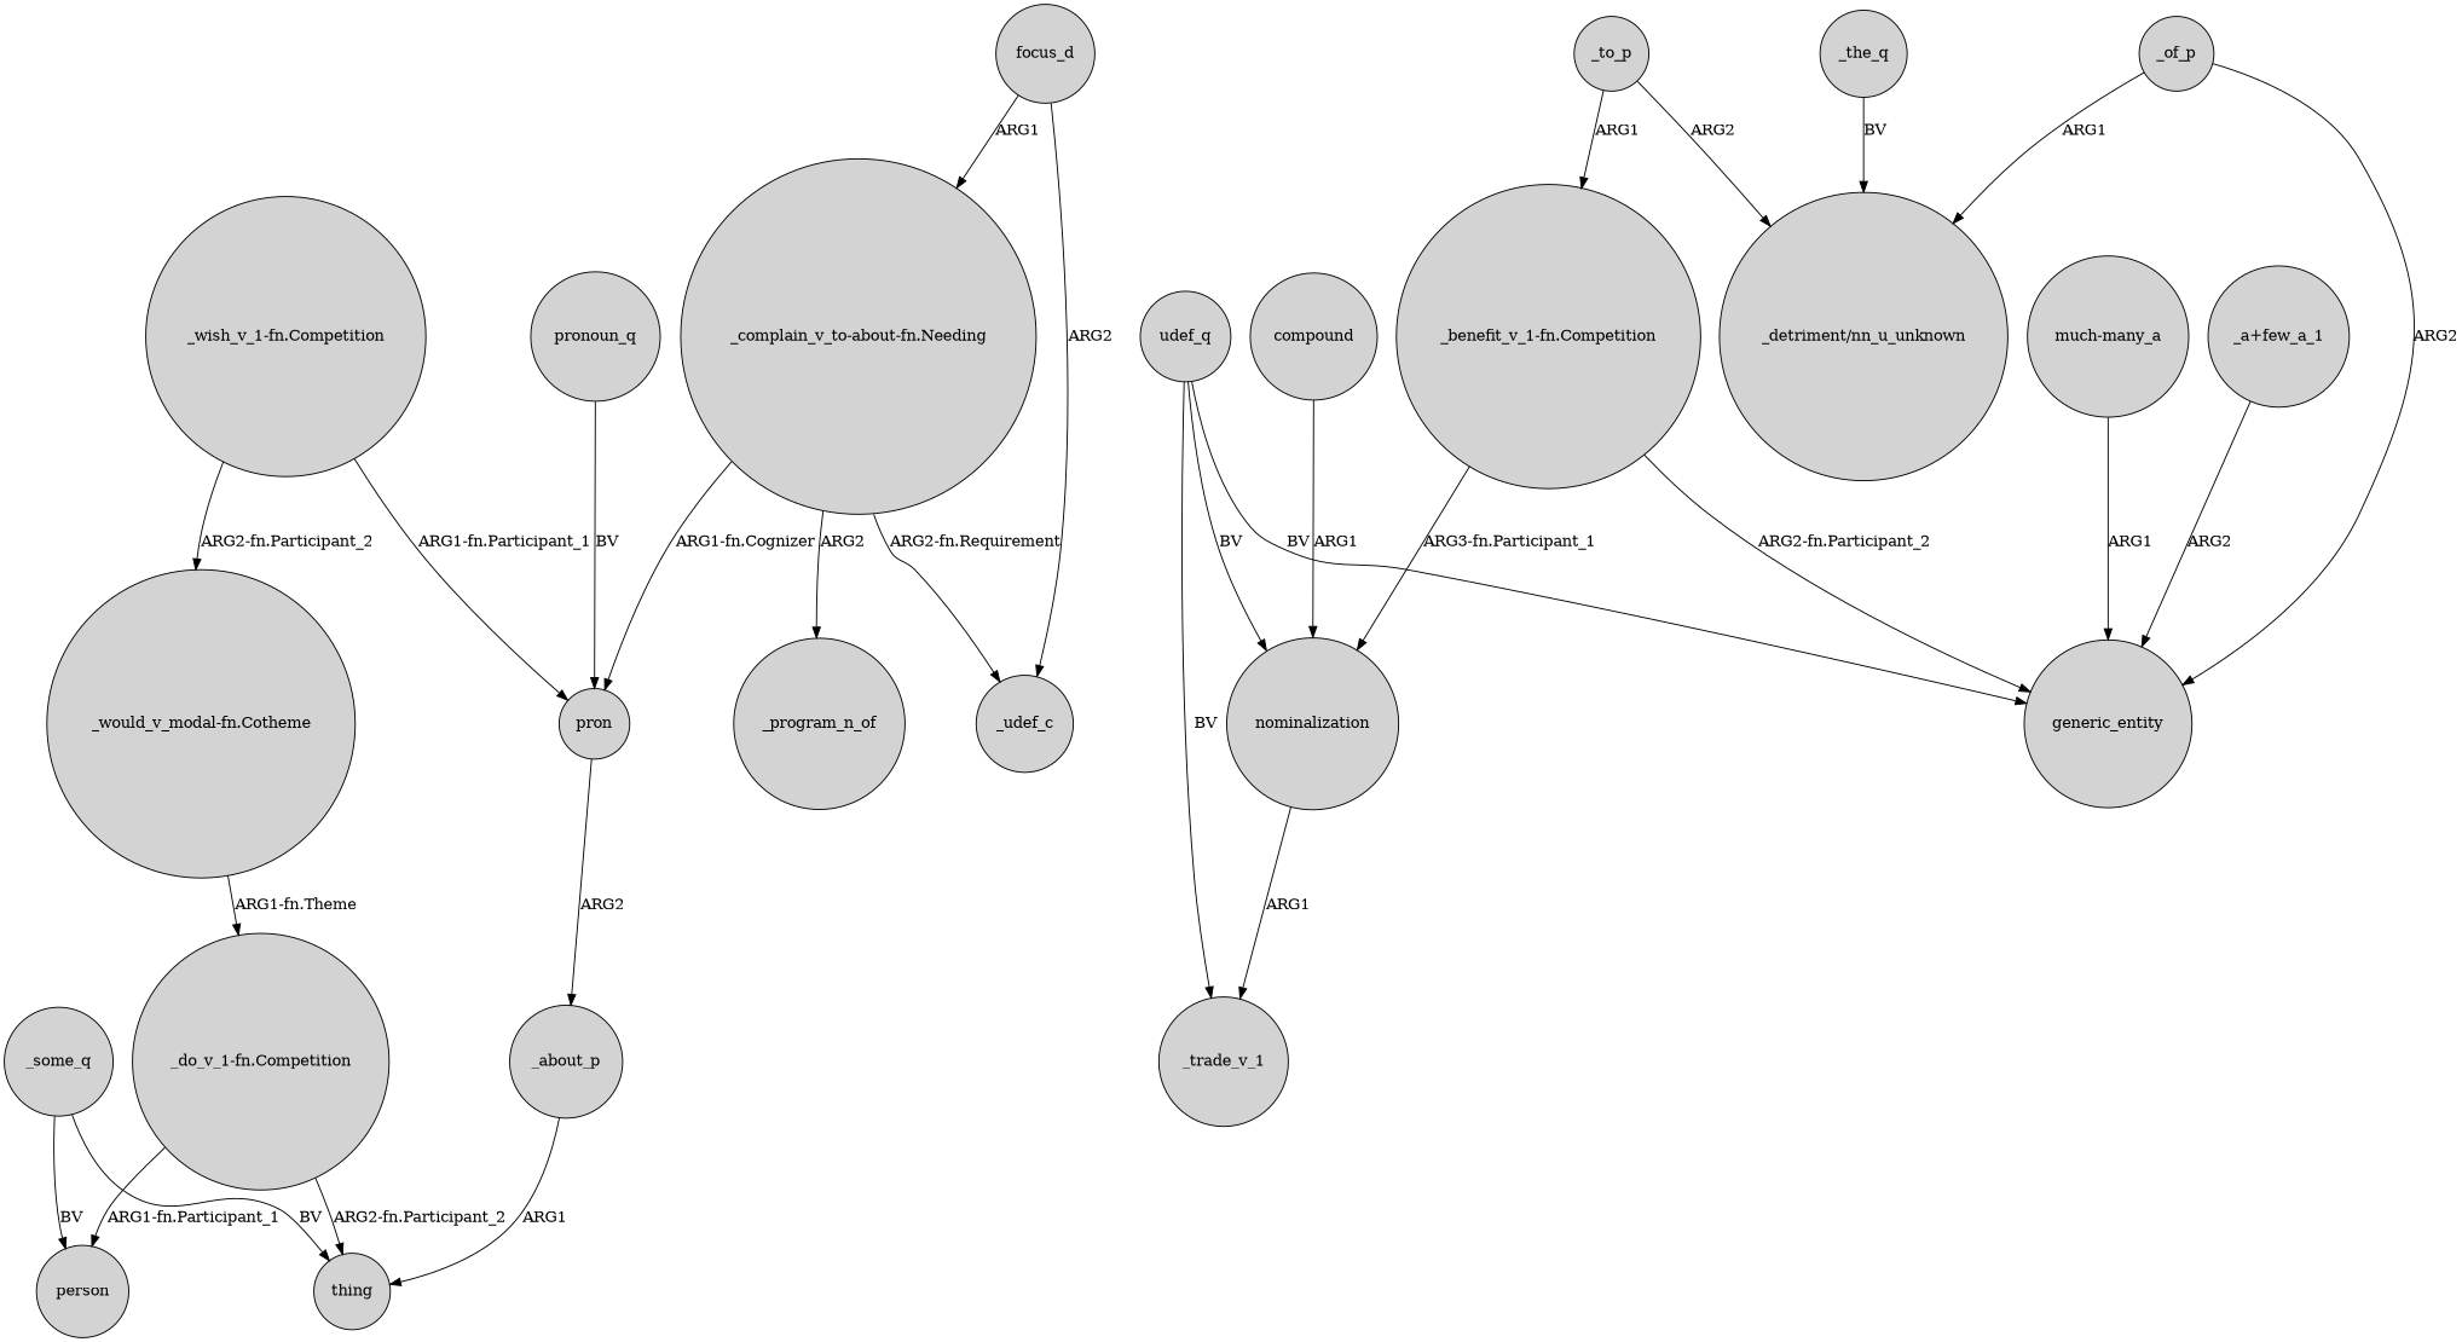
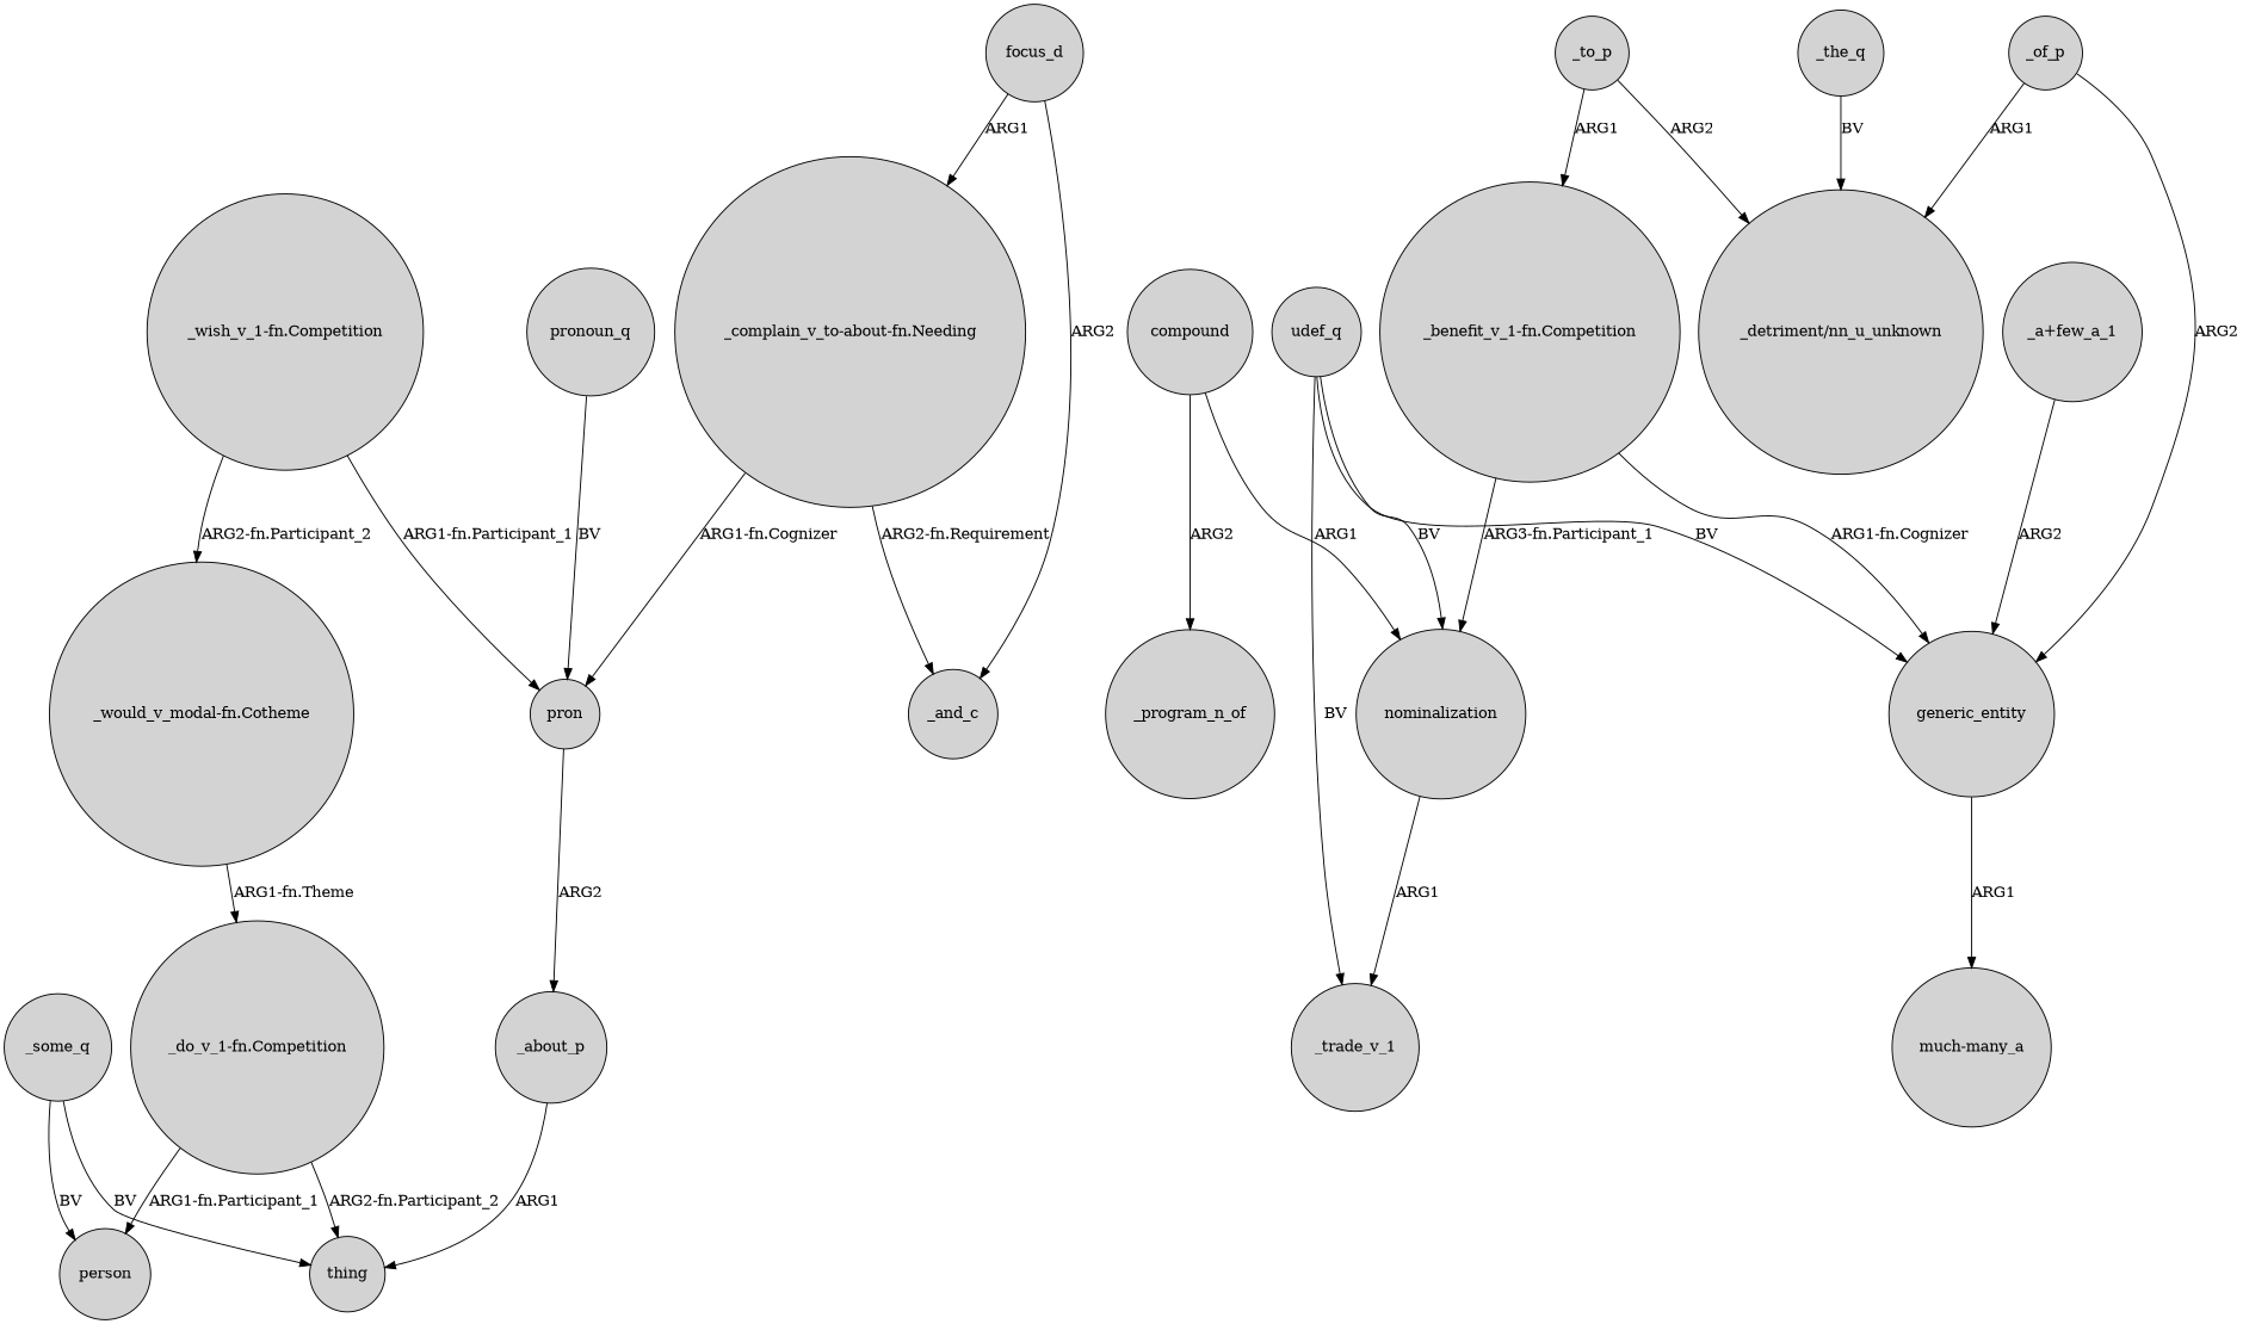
  digraph {
    node [shape=circle style=filled]
    _some_q
    person
    thing
    _about_p
    pron
    "_do_v_1-fn.Competition"
    "_complain_v_to-about-fn.Needing"
-   _and_c [label=_udef_c]
+   _and_c
    "_wish_v_1-fn.Competition"
    "_would_v_modal-fn.Cotheme"
    udef_q
    nominalization
    generic_entity
    _trade_v_1
    _the_q
    "_detriment/nn_u_unknown"
    compound
    _program_n_of
    pronoun_q
    focus_d
    "much-many_a"
    "_benefit_v_1-fn.Competition"
    _to_p
    _of_p
    "_a+few_a_1"
    _some_q -> person [label=BV]
    _some_q -> thing [label=BV]
    _about_p -> thing [label=ARG1]
    pron -> _about_p [label=ARG2]
    "_do_v_1-fn.Competition" -> person [label="ARG1-fn.Participant_1"]
    "_do_v_1-fn.Competition" -> thing [label="ARG2-fn.Participant_2"]
    "_complain_v_to-about-fn.Needing" -> pron [label="ARG1-fn.Cognizer"]
    "_complain_v_to-about-fn.Needing" -> _and_c [label="ARG2-fn.Requirement"]
    "_wish_v_1-fn.Competition" -> pron [label="ARG1-fn.Participant_1"]
    "_wish_v_1-fn.Competition" -> "_would_v_modal-fn.Cotheme" [label="ARG2-fn.Participant_2"]
    "_would_v_modal-fn.Cotheme" -> "_do_v_1-fn.Competition" [label="ARG1-fn.Theme"]
    udef_q -> nominalization [label=BV]
    udef_q -> generic_entity [label=BV]
    udef_q -> _trade_v_1 [label=BV]
    nominalization -> _trade_v_1 [label=ARG1]
    _the_q -> "_detriment/nn_u_unknown" [label=BV]
    compound -> nominalization [label=ARG1]
-   "_complain_v_to-about-fn.Needing" -> _program_n_of [label=ARG2]
+   compound -> _program_n_of [label=ARG2]
    pronoun_q -> pron [label=BV]
    focus_d -> "_complain_v_to-about-fn.Needing" [label=ARG1]
    focus_d -> _and_c [label=ARG2]
-   "much-many_a" -> generic_entity [label=ARG1]
+   generic_entity -> "much-many_a" [label=ARG1]
    "_benefit_v_1-fn.Competition" -> nominalization [label="ARG3-fn.Participant_1"]
-   "_benefit_v_1-fn.Competition" -> generic_entity [label="ARG2-fn.Participant_2"]
+   "_benefit_v_1-fn.Competition" -> generic_entity [label="ARG1-fn.Cognizer"]
    _to_p -> "_detriment/nn_u_unknown" [label=ARG2]
    _to_p -> "_benefit_v_1-fn.Competition" [label=ARG1]
    _of_p -> generic_entity [label=ARG2]
    _of_p -> "_detriment/nn_u_unknown" [label=ARG1]
    "_a+few_a_1" -> generic_entity [label=ARG2]
  }
